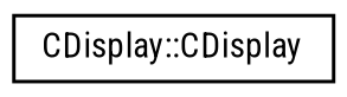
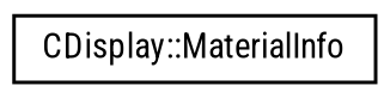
  digraph {
    rankdir=LR
    fontname="Roboto Condensed"
-   n1 [color=black fillcolor=white fontname="Roboto Condensed" fontsize=10 height=0.2 label="CDisplay::CDisplay" shape=record style=filled width=0.4]
+   n1 [color=black fillcolor=white fontname="Roboto Condensed" fontsize=10 height=0.2 label="CDisplay::MaterialInfo" shape=record style=filled width=0.4]
  }
